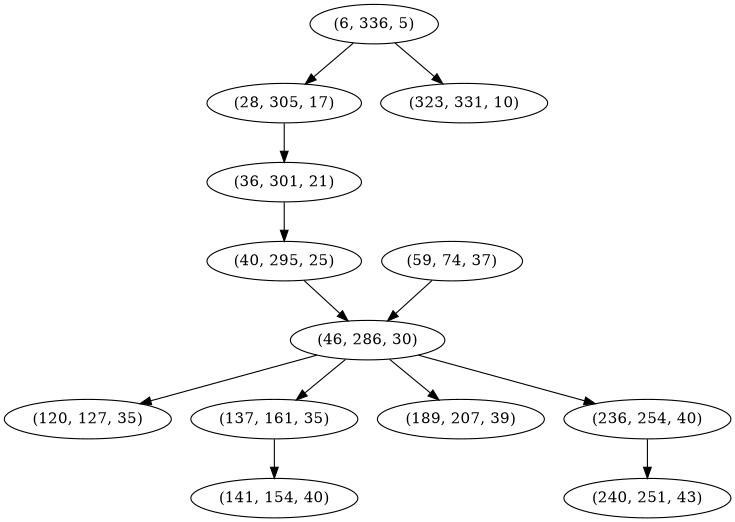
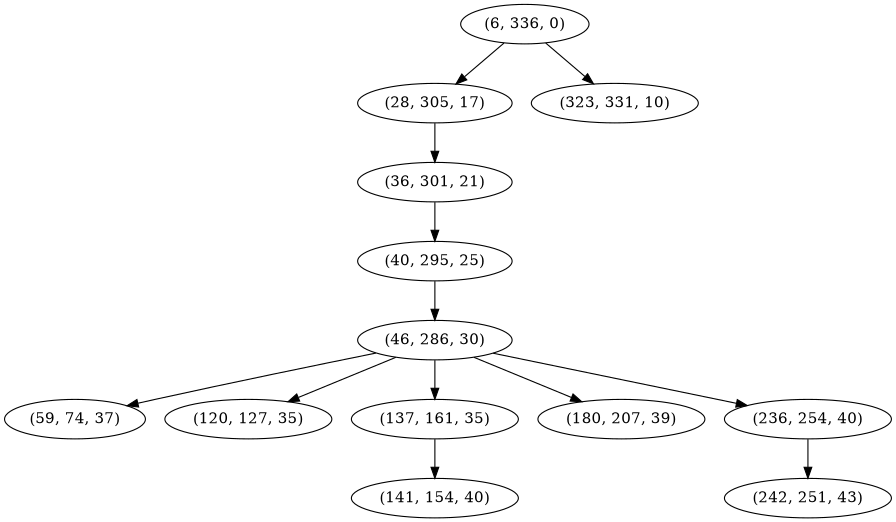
  digraph {
-   "(6, 336, 5)"
+   "(6, 336, 5)" [label="(6, 336, 0)"]
    "(28, 305, 17)"
    "(323, 331, 10)"
    "(36, 301, 21)"
    "(40, 295, 25)"
    "(46, 286, 30)"
    "(59, 74, 37)"
    "(120, 127, 35)"
    n9 [label="(137, 161, 35)"]
-   "(189, 207, 39)"
+   "(189, 207, 39)" [label="(180, 207, 39)"]
    "(236, 254, 40)"
    "(141, 154, 40)"
-   "(242, 251, 43)" [label="(240, 251, 43)"]
+   "(242, 251, 43)"
    "(6, 336, 5)" -> "(28, 305, 17)"
    "(6, 336, 5)" -> "(323, 331, 10)"
    "(28, 305, 17)" -> "(36, 301, 21)"
    "(36, 301, 21)" -> "(40, 295, 25)"
    "(40, 295, 25)" -> "(46, 286, 30)"
-   "(59, 74, 37)" -> "(46, 286, 30)"
+   "(46, 286, 30)" -> "(59, 74, 37)"
    "(46, 286, 30)" -> "(120, 127, 35)"
    "(46, 286, 30)" -> n9
    "(46, 286, 30)" -> "(189, 207, 39)"
    "(46, 286, 30)" -> "(236, 254, 40)"
    n9 -> "(141, 154, 40)"
    "(236, 254, 40)" -> "(242, 251, 43)"
  }
